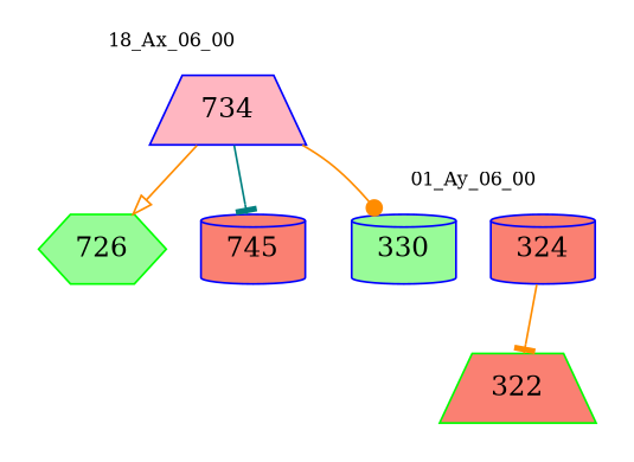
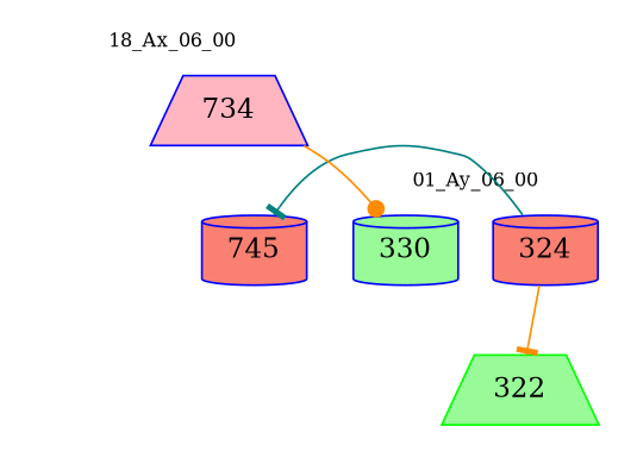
  digraph {
    node [color=blue fillcolor=palegreen shape=cylinder style=filled]
    edge [arrowhead=tee color=darkorange]
    n1 [fillcolor=salmon label=324]
-   n2 [color=green fillcolor=salmon label=322 shape=trapezium]
+   n2 [color=green label=322 shape=trapezium]
    n3 [label=330]
    n4 [fillcolor=lightpink label=734 shape=trapezium]
-   n5 [color=green label=726 shape=hexagon]
    n6 [fillcolor=salmon label=745]
    subgraph cluster_1 {
      color=white
      fontsize=10
      label="01_Ay_06_00"
      n1
      n2
      n3
    }
    subgraph cluster_2 {
      color=white
      fontsize=10
      label="18_Ax_06_00"
      n4
-     n5
      n6
    }
    n1 -> n2
    n4 -> n3 [arrowhead=dot]
-   n4 -> n5 [arrowhead=onormal]
-   n4 -> n6 [color=teal]
+   n1 -> n6 [color=teal]
  }
